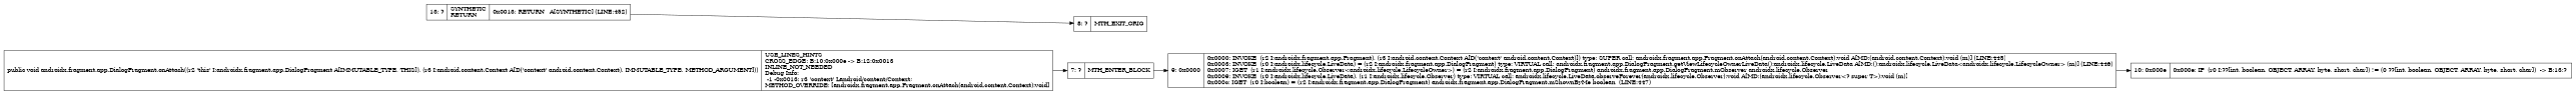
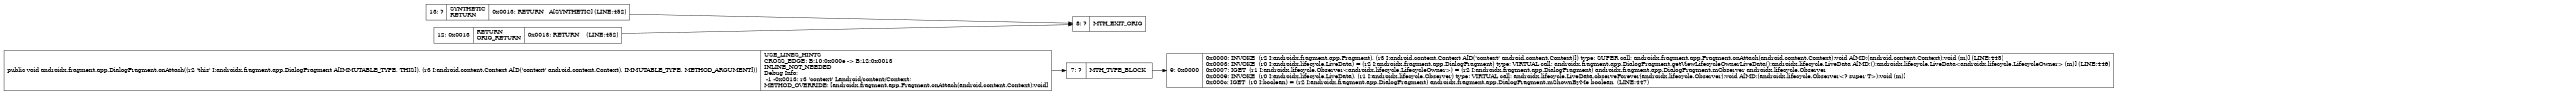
  digraph {
    rankdir=LR
    node [shape=record]
-   n1 [label="{7\:\ ?|MTH_ENTER_BLOCK\l}"]
+   n1 [label="{7\:\ ?|MTH_TYPE_BLOCK\l}"]
    n2 [label="{9\:\ 0x0000|0x0000: INVOKE  (r2 I:androidx.fragment.app.Fragment), (r3 I:android.content.Context A[D('context' android.content.Context)]) type: SUPER call: androidx.fragment.app.Fragment.onAttach(android.content.Context):void A[MD:(android.content.Context):void (m)] (LINE:445)\l0x0003: INVOKE  (r0 I:androidx.lifecycle.LiveData) = (r2 I:androidx.fragment.app.DialogFragment) type: VIRTUAL call: androidx.fragment.app.DialogFragment.getViewLifecycleOwnerLiveData():androidx.lifecycle.LiveData A[MD:():androidx.lifecycle.LiveData\<androidx.lifecycle.LifecycleOwner\> (m)] (LINE:446)\l0x0007: IGET  (r1 I:androidx.lifecycle.Observer\<androidx.lifecycle.LifecycleOwner\>) = (r2 I:androidx.fragment.app.DialogFragment) androidx.fragment.app.DialogFragment.mObserver androidx.lifecycle.Observer \l0x0009: INVOKE  (r0 I:androidx.lifecycle.LiveData), (r1 I:androidx.lifecycle.Observer) type: VIRTUAL call: androidx.lifecycle.LiveData.observeForever(androidx.lifecycle.Observer):void A[MD:(androidx.lifecycle.Observer\<? super T\>):void (m)]\l0x000c: IGET  (r0 I:boolean) = (r2 I:androidx.fragment.app.DialogFragment) androidx.fragment.app.DialogFragment.mShownByMe boolean  (LINE:447)\l}"]
-   n3 [label="{10\:\ 0x000e|0x000e: IF  (r0 I:??[int, boolean, OBJECT, ARRAY, byte, short, char]) != (0 ??[int, boolean, OBJECT, ARRAY, byte, short, char])  \-\> B:13:? \l}"]
    n4 [label="{13\:\ ?|SYNTHETIC\lRETURN\l|0x0013: RETURN   A[SYNTHETIC] (LINE:452)\l}"]
    n5 [label="{8\:\ ?|MTH_EXIT_ORIG\l}"]
+   n6 [label="{12\:\ 0x0013|RETURN\lORIG_RETURN\l|0x0013: RETURN    (LINE:452)\l}"]
    n7 [label="{public void androidx.fragment.app.DialogFragment.onAttach((r2 'this' I:androidx.fragment.app.DialogFragment A[IMMUTABLE_TYPE, THIS]), (r3 I:android.content.Context A[D('context' android.content.Context), IMMUTABLE_TYPE, METHOD_ARGUMENT]))  | USE_LINES_HINTS\lCROSS_EDGE: B:10:0x000e \-\> B:12:0x0013\lINLINE_NOT_NEEDED\lDebug Info:\l  \-1 \-0x0013: r3 'context' Landroid\/content\/Context;\lMETHOD_OVERRIDE: [androidx.fragment.app.Fragment.onAttach(android.content.Context):void]\l}"]
    n1 -> n2
-   n2 -> n3
    n4 -> n5
+   n6 -> n5
    n7 -> n1
  }
